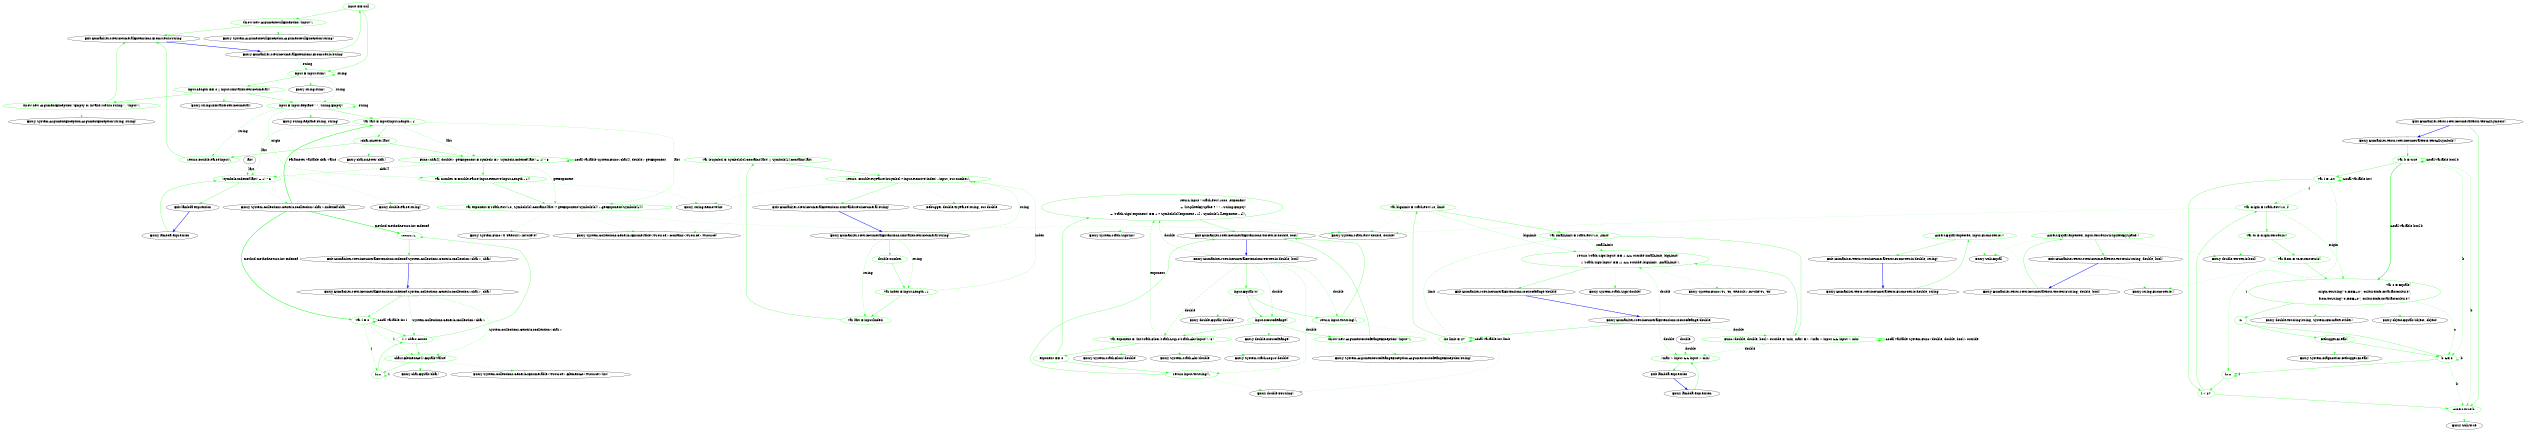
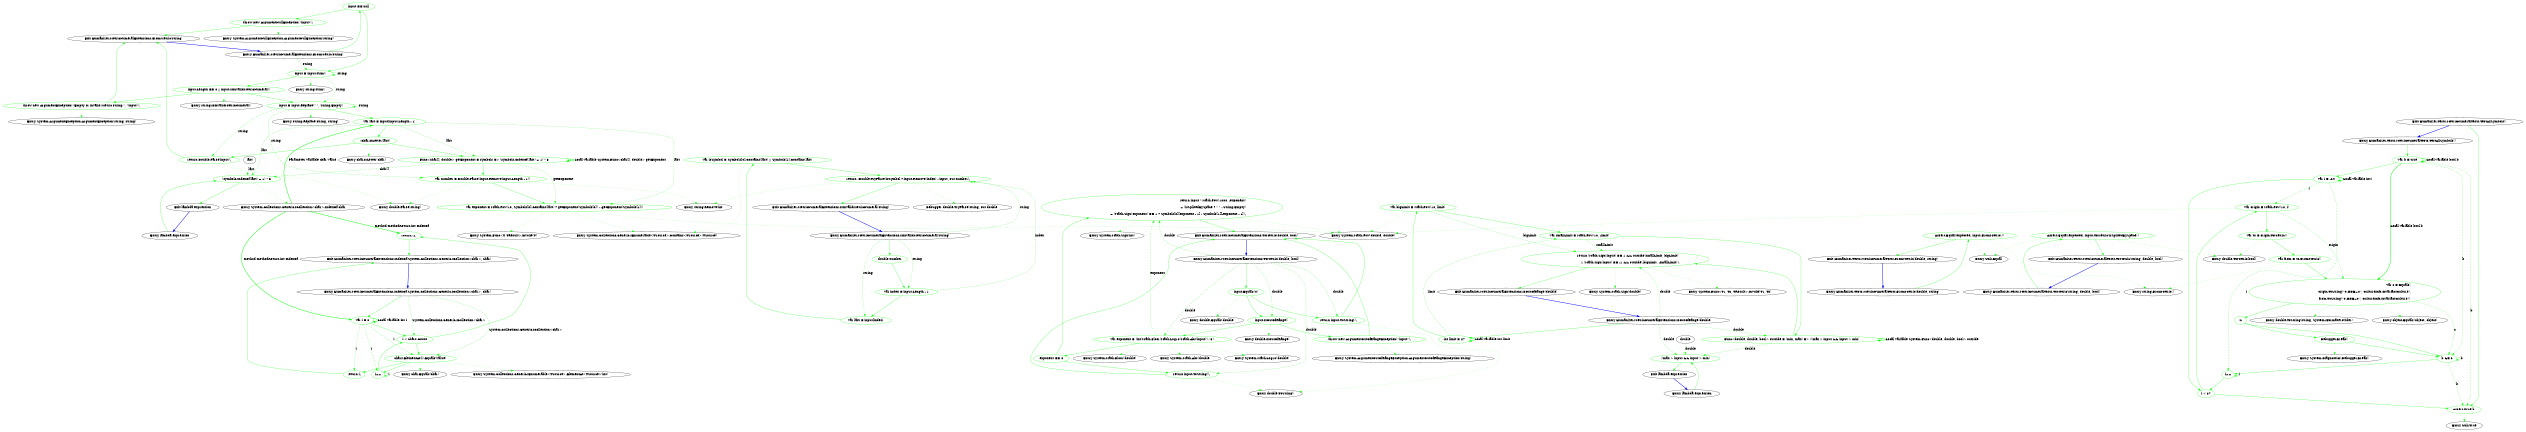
  digraph {
    node [cluster="Humanizer.MetricNumeralExtensions.FromMetric(string)" span="0-0"]
    edge [color=green style=solid]
    n1 [color=green community=0 label="input == null" span="82-82"]
    n2 [color=green community=0 label="throw new ArgumentNullException(''input'');" span="82-82"]
    n3 [color=green community=0 label="input = input.Trim()" span="83-83"]
    n4 [label="Exit Humanizer.MetricNumeralExtensions.FromMetric(string)" span="80-80"]
    n5 [cluster="System.ArgumentNullException.ArgumentNullException(string)" label="Entry System.ArgumentNullException.ArgumentNullException(string)"]
    n6 [color=green community=0 label="input.Length == 0 || input.IsInvalidMetricNumeral()" span="84-84"]
    n7 [cluster="string.Trim()" label="Entry string.Trim()"]
    n8 [color=green community=0 label="input = input.Replace('' '', String.Empty)" span="86-86"]
    n9 [label="Entry Humanizer.MetricNumeralExtensions.FromMetric(string)" span="80-80"]
    n10 [color=green community=0 label="throw new ArgumentException(''Empty or invalid Metric string.'', ''input'');" span="85-85"]
    n11 [cluster="string.IsInvalidMetricNumeral()" label="Entry string.IsInvalidMetricNumeral()" span="146-146"]
    n12 [color=green community=0 label="var last = input[input.Length - 1]" span="87-87"]
    n13 [cluster="string.Replace(string, string)" label="Entry string.Replace(string, string)"]
    n14 [color=green community=0 label="return Double.Parse(input);" span="88-88"]
    n15 [color=green community=0 label="var number = Double.Parse(input.Remove(input.Length - 1))" span="90-90"]
    n16 [cluster="System.ArgumentException.ArgumentException(string, string)" label="Entry System.ArgumentException.ArgumentException(string, string)"]
    n17 [color=green community=0 label="!Char.IsLetter(last)" span="88-88"]
    n18 [color=green community=0 label="Func<char[], double> getExponent = symbols => (symbols.IndexOf(last) + 1) * 3" span="89-89"]
    n19 [cluster="lambda expression" color=green community=0 label="(symbols.IndexOf(last) + 1) * 3" span="89-89"]
    n20 [color=green community=0 label="var exponent = Math.Pow(10, Symbols[0].Contains(last) ? getExponent(Symbols[0]) : -getExponent(Symbols[1]))" span="91-91"]
    n21 [cluster="double.Parse(string)" label="Entry double.Parse(string)"]
    n22 [cluster="string.Remove(int)" label="Entry string.Remove(int)"]
    n23 [cluster="char.IsLetter(char)" label="Entry char.IsLetter(char)"]
    n24 [cluster="System.Collections.Generic.ICollection<char>.IndexOf(char)" label="Entry System.Collections.Generic.ICollection<char>.IndexOf(char)" span="164-164"]
    n25 [cluster="lambda expression" label="Exit lambda expression" span="89-89"]
    n26 [cluster="System.Collections.Generic.IEnumerable<TSource>.Contains<TSource>(TSource)" label="Entry System.Collections.Generic.IEnumerable<TSource>.Contains<TSource>(TSource)"]
    n27 [cluster="System.Func<T, TResult>.Invoke(T)" label="Entry System.Func<T, TResult>.Invoke(T)"]
    n28 [cluster="System.Math.Pow(double, double)" label="Entry System.Math.Pow(double, double)"]
    n29 [cluster="Humanizer.MetricNumeralExtensions.IndexOf(System.Collections.Generic.ICollection<char>, char)" color=green community=0 label="var i = 0" span="166-166"]
    n30 [cluster="Humanizer.MetricNumeralExtensions.IndexOf(System.Collections.Generic.ICollection<char>, char)" color=green community=0 label="return -1;" span="169-169"]
    n31 [cluster="Humanizer.MetricNumeralExtensions.IndexOf(System.Collections.Generic.ICollection<char>, char)" color=green community=0 label="i < chars.Count" span="166-166"]
    n32 [cluster="Humanizer.MetricNumeralExtensions.IndexOf(System.Collections.Generic.ICollection<char>, char)" color=green community=0 label="chars.ElementAt(i).Equals(value)" span="167-167"]
+   n33 [cluster="Humanizer.MetricNumeralExtensions.IndexOf(System.Collections.Generic.ICollection<char>, char)" color=green community=0 label="return i;" span="168-168"]
    n34 [cluster="Humanizer.MetricNumeralExtensions.IndexOf(System.Collections.Generic.ICollection<char>, char)" color=green community=0 label="i++" span="166-166"]
    n35 [cluster="Humanizer.MetricNumeralExtensions.IndexOf(System.Collections.Generic.ICollection<char>, char)" label="Exit Humanizer.MetricNumeralExtensions.IndexOf(System.Collections.Generic.ICollection<char>, char)" span="164-164"]
    n36 [cluster="lambda expression" label="Entry lambda expression" span="89-89"]
    n37 [label=last cluster="" span=""]
    n38 [cluster="Humanizer.MetricNumeralExtensions.ToMetric(double, bool)" color=green community=0 label="input.Equals(0)" span="112-112"]
    n39 [cluster="Humanizer.MetricNumeralExtensions.ToMetric(double, bool)" color=green community=0 label="return input.ToString();" span="112-112"]
    n40 [cluster="Humanizer.MetricNumeralExtensions.ToMetric(double, bool)" color=green community=0 label="input.IsOutOfRange()" span="113-113"]
    n41 [cluster="double.Equals(double)" label="Entry double.Equals(double)"]
    n42 [cluster="Humanizer.MetricNumeralExtensions.ToMetric(double, bool)" label="Exit Humanizer.MetricNumeralExtensions.ToMetric(double, bool)" span="110-110"]
    n43 [cluster="double.ToString()" label="Entry double.ToString()"]
    n44 [cluster="Humanizer.MetricNumeralExtensions.ToMetric(double, bool)" color=green community=0 label="var exponent = (int)Math.Floor(Math.Log10(Math.Abs(input)) / 3)" span="114-114"]
    n45 [cluster="Humanizer.MetricNumeralExtensions.ToMetric(double, bool)" color=green community=0 label="throw new ArgumentOutOfRangeException(''input'');" span="113-113"]
    n46 [cluster="double.IsOutOfRange()" label="Entry double.IsOutOfRange()" span="126-126"]
    n47 [cluster="Humanizer.MetricNumeralExtensions.ToMetric(double, bool)" label="Entry Humanizer.MetricNumeralExtensions.ToMetric(double, bool)" span="110-110"]
    n48 [cluster="Humanizer.MetricNumeralExtensions.ToMetric(double, bool)" color=green community=0 label="return input * Math.Pow(1000, -exponent)\r\n                                + (isSplitedBySpace ? '' '' : String.Empty)\r\n                                + (Math.Sign(exponent) == 1 ? Symbols[0][exponent - 1] : Symbols[1][-exponent - 1]);" span="116-118"]
    n49 [cluster="Humanizer.MetricNumeralExtensions.ToMetric(double, bool)" color=green community=0 label="return input.ToString();" span="115-115"]
    n50 [cluster="Humanizer.MetricNumeralExtensions.ToMetric(double, bool)" color=green community=0 label="exponent == 0" span="115-115"]
    n51 [cluster="System.Math.Abs(double)" label="Entry System.Math.Abs(double)"]
    n52 [cluster="System.Math.Log10(double)" label="Entry System.Math.Log10(double)"]
    n53 [cluster="System.Math.Floor(double)" label="Entry System.Math.Floor(double)"]
    n54 [cluster="System.Math.Sign(int)" label="Entry System.Math.Sign(int)"]
    n55 [cluster="System.ArgumentOutOfRangeException.ArgumentOutOfRangeException(string)" label="Entry System.ArgumentOutOfRangeException.ArgumentOutOfRangeException(string)"]
    n56 [cluster="Humanizer.MetricNumeralExtensions.IsOutOfRange(double)" color=green community=0 label="int limit = 27" span="128-128"]
    n57 [cluster="Humanizer.MetricNumeralExtensions.IsOutOfRange(double)" color=green community=0 label="var bigLimit = Math.Pow(10, limit)" span="129-129"]
    n58 [cluster="Humanizer.MetricNumeralExtensions.IsOutOfRange(double)" color=green community=0 label="var smallLimit = Math.Pow(10, -limit)" span="130-130"]
    n59 [cluster="Humanizer.MetricNumeralExtensions.IsOutOfRange(double)" color=green community=0 label="return (Math.Sign(input) == 1 && outside(smallLimit, bigLimit))\r\n                               || (Math.Sign(input) == -1 && outside(-bigLimit, -smallLimit));" span="132-133"]
    n60 [cluster="Humanizer.MetricNumeralExtensions.IsOutOfRange(double)" color=green community=0 label="Func<double, double, bool> outside = (min, max) => !(max > input && input > min)" span="131-131"]
    n61 [cluster="Humanizer.MetricNumeralExtensions.IsOutOfRange(double)" label="Entry Humanizer.MetricNumeralExtensions.IsOutOfRange(double)" span="126-126"]
    n62 [cluster="lambda expression" color=green community=0 label="!(max > input && input > min)" span="131-131"]
    n63 [cluster="Humanizer.MetricNumeralExtensions.IsOutOfRange(double)" label="Exit Humanizer.MetricNumeralExtensions.IsOutOfRange(double)" span="126-126"]
    n64 [cluster="System.Math.Sign(double)" label="Entry System.Math.Sign(double)"]
    n65 [cluster="System.Func<T1, T2, TResult>.Invoke(T1, T2)" label="Entry System.Func<T1, T2, TResult>.Invoke(T1, T2)"]
    n66 [cluster="lambda expression" label="Exit lambda expression" span="131-131"]
    n67 [cluster="lambda expression" label="Entry lambda expression" span="131-131"]
    n68 [label=double cluster="" span=""]
    n69 [cluster="Humanizer.MetricNumeralExtensions.IsInvalidMetricNumeral(string)" color=green community=0 label="double number" span="148-148"]
    n70 [cluster="Humanizer.MetricNumeralExtensions.IsInvalidMetricNumeral(string)" color=green community=0 label="var index = input.Length - 1" span="149-149"]
    n71 [cluster="Humanizer.MetricNumeralExtensions.IsInvalidMetricNumeral(string)" color=green community=0 label="var last = input[index]" span="150-150"]
    n72 [cluster="Humanizer.MetricNumeralExtensions.IsInvalidMetricNumeral(string)" color=green community=0 label="return !Double.TryParse(isSymbol ? input.Remove(index) : input, out number);" span="152-152"]
    n73 [cluster="Humanizer.MetricNumeralExtensions.IsInvalidMetricNumeral(string)" label="Entry Humanizer.MetricNumeralExtensions.IsInvalidMetricNumeral(string)" span="146-146"]
    n74 [cluster="Humanizer.MetricNumeralExtensions.IsInvalidMetricNumeral(string)" color=green community=0 label="var isSymbol = Symbols[0].Contains(last) || Symbols[1].Contains(last)" span="151-151"]
    n75 [cluster="Humanizer.MetricNumeralExtensions.IsInvalidMetricNumeral(string)" label="Exit Humanizer.MetricNumeralExtensions.IsInvalidMetricNumeral(string)" span="146-146"]
    n76 [cluster="double.TryParse(string, out double)" label="Debugger double.TryParse(string, out double)"]
    n77 [cluster="System.Collections.Generic.IEnumerable<TSource>.ElementAt<TSource>(int)" label="Entry System.Collections.Generic.IEnumerable<TSource>.ElementAt<TSource>(int)"]
    n78 [cluster="char.Equals(char)" label="Entry char.Equals(char)"]
    n79 [cluster="Humanizer.MetricNumeralExtensions.IndexOf(System.Collections.Generic.ICollection<char>, char)" label="Entry Humanizer.MetricNumeralExtensions.IndexOf(System.Collections.Generic.ICollection<char>, char)" span="164-164"]
    n80 [cluster="System.Diagnostics.Debugger.Break()" file="MetricNumeralTests.cs" label="Entry System.Diagnostics.Debugger.Break()"]
    n81 [cluster="Humanizer.Tests.MetricNumeralTests.ToMetric(string, double, bool)" file="MetricNumeralTests.cs" label="Entry Humanizer.Tests.MetricNumeralTests.ToMetric(string, double, bool)" span="16-16"]
    n82 [cluster="Humanizer.Tests.MetricNumeralTests.ToMetric(string, double, bool)" color=green community=0 file="MetricNumeralTests.cs" label="Assert.Equal(expected, input.ToMetric(isSplitedBySpace))" span="18-18"]
    n83 [cluster="Humanizer.Tests.MetricNumeralTests.ToMetric(string, double, bool)" file="MetricNumeralTests.cs" label="Exit Humanizer.Tests.MetricNumeralTests.ToMetric(string, double, bool)" span="16-16"]
    n84 [cluster="Unk.Equal" file="MetricNumeralTests.cs" label="Entry Unk.Equal" span=""]
    n85 [cluster="double.ToMetric(bool)" file="MetricNumeralTests.cs" label="Entry double.ToMetric(bool)" span="110-110"]
    n86 [cluster="double.ToString(string, System.IFormatProvider)" file="MetricNumeralTests.cs" label="Entry double.ToString(string, System.IFormatProvider)"]
    n87 [cluster="string.FromMetric()" file="MetricNumeralTests.cs" label="Entry string.FromMetric()" span="80-80"]
    n88 [cluster="Unk.True" file="MetricNumeralTests.cs" label="Entry Unk.True" span=""]
    n89 [cluster="Humanizer.Tests.MetricNumeralTests.TestAllSymbols()" file="MetricNumeralTests.cs" label="Entry Humanizer.Tests.MetricNumeralTests.TestAllSymbols()" span="33-33"]
    n90 [cluster="Humanizer.Tests.MetricNumeralTests.TestAllSymbols()" color=green community=0 file="MetricNumeralTests.cs" label="var b = true" span="35-35"]
    n91 [cluster="Humanizer.Tests.MetricNumeralTests.TestAllSymbols()" color=green community=0 file="MetricNumeralTests.cs" label="var i = -24" span="36-36"]
    n92 [cluster="Humanizer.Tests.MetricNumeralTests.TestAllSymbols()" color=green community=0 file="MetricNumeralTests.cs" label="b &= c" span="48-48"]
    n93 [cluster="Humanizer.Tests.MetricNumeralTests.TestAllSymbols()" color=green community=0 file="MetricNumeralTests.cs" label="Assert.True(b)" span="50-50"]
    n94 [cluster="Humanizer.Tests.MetricNumeralTests.TestAllSymbols()" color=green community=0 file="MetricNumeralTests.cs" label="var c = Equals(\r\n                                        origin.ToString(''0.##E+0'', CultureInfo.InvariantCulture),\r\n                                        from.ToString(''0.##E+0'', CultureInfo.InvariantCulture))" span="42-44"]
    n95 [cluster="Humanizer.Tests.MetricNumeralTests.TestAllSymbols()" color=green community=0 file="MetricNumeralTests.cs" label="i < 27" span="36-36"]
    n96 [cluster="Humanizer.Tests.MetricNumeralTests.TestAllSymbols()" color=green community=0 file="MetricNumeralTests.cs" label="var origin = Math.Pow(10, i)" span="38-38"]
    n97 [cluster="Humanizer.Tests.MetricNumeralTests.TestAllSymbols()" color=green community=0 file="MetricNumeralTests.cs" label="i++" span="36-36"]
    n98 [cluster="Humanizer.Tests.MetricNumeralTests.TestAllSymbols()" color=green community=0 file="MetricNumeralTests.cs" label="!c" span="45-45"]
    n99 [cluster="object.Equals(object, object)" file="MetricNumeralTests.cs" label="Entry object.Equals(object, object)"]
    n100 [cluster="Humanizer.Tests.MetricNumeralTests.TestAllSymbols()" color=green community=0 file="MetricNumeralTests.cs" label="var to = origin.ToMetric()" span="39-39"]
    n101 [cluster="Humanizer.Tests.MetricNumeralTests.TestAllSymbols()" file="MetricNumeralTests.cs" label="Exit Humanizer.Tests.MetricNumeralTests.TestAllSymbols()" span="33-33"]
    n102 [cluster="Humanizer.Tests.MetricNumeralTests.TestAllSymbols()" color=green community=0 file="MetricNumeralTests.cs" label="Debugger.Break()" span="46-46"]
    n103 [cluster="Humanizer.Tests.MetricNumeralTests.TestAllSymbols()" color=green community=0 file="MetricNumeralTests.cs" label="var from = to.FromMetric()" span="40-40"]
    n104 [cluster="Humanizer.Tests.MetricNumeralTests.FromMetric(double, string)" file="MetricNumeralTests.cs" label="Entry Humanizer.Tests.MetricNumeralTests.FromMetric(double, string)" span="27-27"]
    n105 [cluster="Humanizer.Tests.MetricNumeralTests.FromMetric(double, string)" color=green community=0 file="MetricNumeralTests.cs" label="Assert.Equal(expected, input.FromMetric())" span="29-29"]
    n106 [cluster="Humanizer.Tests.MetricNumeralTests.FromMetric(double, string)" file="MetricNumeralTests.cs" label="Exit Humanizer.Tests.MetricNumeralTests.FromMetric(double, string)" span="27-27"]
    n1 -> n2
    n1 -> n3
    n2 -> n4
    n2 -> n5 [style=dotted]
    n3 -> n3 [label=string style=dashed]
    n3 -> n6
    n3 -> n7 [style=dotted]
    n3 -> n8 [label=string style=dashed]
    n4 -> n9 [color=blue style=bold]
    n6 -> n8
    n6 -> n10
    n6 -> n11 [style=dotted]
    n8 -> n8 [label=string style=dashed]
    n8 -> n12
    n8 -> n13 [style=dotted]
    n8 -> n14 [label=string style=dashed]
-   n8 -> n15 [label=origin style=dashed]
+   n8 -> n15 [label=string style=dashed]
    n9 -> n1
    n9 -> n3 [label=string style=dashed]
    n10 -> n4
    n10 -> n16 [style=dotted]
    n12 -> n17
    n12 -> n18 [label=last style=dashed]
    n12 -> n19 [label=last style=dashed]
    n12 -> n20 [label=last style=dashed]
    n14 -> n4
    n14 -> n21 [style=dotted]
    n15 -> n20
+   n15 -> n21 [style=dotted]
    n15 -> n22 [style=dotted]
    n17 -> n14
    n17 -> n18
    n17 -> n23 [style=dotted]
    n18 -> n15
    n18 -> n18 [label="Local variable System.Func<char[], double> getExponent" style=bold]
    n18 -> n19 [label="char[]" style=dashed]
    n18 -> n20 [label=getExponent style=dashed]
    n19 -> n24 [style=dotted]
    n19 -> n25
    n20 -> n26 [style=dotted]
    n20 -> n27 [style=dotted]
    n20 -> n28 [style=dotted]
    n24 -> n12 [label="Parameter variable char value" style=bold]
    n24 -> n29 [label="method methodReturn int IndexOf" style=bold]
    n24 -> n30 [label="method methodReturn int IndexOf" style=bold]
    n25 -> n36 [color=blue style=bold]
    n29 -> n29 [label="Local variable int i" style=bold]
    n29 -> n31
    n29 -> n32 [label=i style=dashed]
+   n29 -> n33 [label=i style=dashed]
    n29 -> n34 [label=i style=dashed]
    n30 -> n35
    n31 -> n30
    n31 -> n32
+   n32 -> n33
    n32 -> n34
    n32 -> n77 [style=dotted]
    n32 -> n78 [style=dotted]
+   n33 -> n35
    n34 -> n31
    n34 -> n34 [label=i style=dashed]
    n35 -> n79 [color=blue style=bold]
    n36 -> n19
    n37 -> n19 [label=last style=dashed]
    n38 -> n39
    n38 -> n40
    n38 -> n41 [style=dotted]
    n39 -> n42
    n39 -> n43 [style=dotted]
    n40 -> n44
    n40 -> n45
    n40 -> n46 [style=dotted]
    n42 -> n47 [color=blue style=bold]
    n44 -> n48 [label=exponent style=dashed]
    n44 -> n50
    n44 -> n51 [style=dotted]
    n44 -> n52 [style=dotted]
    n44 -> n53 [style=dotted]
    n45 -> n42
    n45 -> n55 [style=dotted]
    n47 -> n38
    n47 -> n39 [label=double style=dashed]
    n47 -> n40 [label=double style=dashed]
    n47 -> n44 [label=double style=dashed]
    n47 -> n48 [label=double style=dashed]
    n47 -> n49 [label=double style=dashed]
    n48 -> n28 [style=dotted]
    n48 -> n42
    n48 -> n54 [style=dotted]
    n49 -> n42
    n49 -> n43 [style=dotted]
    n50 -> n48
    n50 -> n49
    n56 -> n56 [label="Local variable int limit" style=bold]
    n56 -> n57
    n56 -> n58 [label=limit style=dashed]
    n57 -> n28 [style=dotted]
    n57 -> n58
    n57 -> n59 [label=bigLimit style=dashed]
    n58 -> n59 [label=smallLimit style=dashed]
    n58 -> n60
    n59 -> n63
    n59 -> n64 [style=dotted]
    n59 -> n65 [style=dotted]
    n60 -> n59
    n60 -> n60 [label="Local variable System.Func<double, double, bool> outside" style=bold]
    n60 -> n62 [label=double style=dashed]
    n61 -> n56
    n61 -> n59 [label=double style=dashed]
    n61 -> n60 [label=double style=dashed]
    n61 -> n62 [label=double style=dashed]
    n62 -> n66
    n63 -> n61 [color=blue style=bold]
    n66 -> n67 [color=blue style=bold]
    n67 -> n62
    n68 -> n62 [label=double style=dashed]
    n69 -> n70
    n70 -> n71
    n70 -> n72 [label=index style=dashed]
    n71 -> n74
    n72 -> n22 [style=dotted]
    n72 -> n75
    n72 -> n76 [style=dotted]
    n73 -> n69
    n73 -> n70 [label=string style=dashed]
    n73 -> n71 [label=string style=dashed]
    n73 -> n72 [label=string style=dashed]
    n74 -> n26 [style=dotted]
    n74 -> n72
    n75 -> n73 [color=blue style=bold]
    n79 -> n29
    n79 -> n31 [label="System.Collections.Generic.ICollection<char>" style=dashed]
    n79 -> n32 [label="System.Collections.Generic.ICollection<char>" style=dashed]
    n81 -> n82
    n82 -> n83
    n82 -> n84 [style=dotted]
    n82 -> n85 [style=dotted]
    n83 -> n81 [color=blue style=bold]
    n89 -> n90
    n90 -> n90 [label="Local variable bool b" style=bold]
    n90 -> n91
    n90 -> n92 [label=b style=dashed]
    n90 -> n93 [label=b style=dashed]
    n90 -> n94 [label="Local variable bool b" style=bold]
    n91 -> n91 [label="Local variable int i" style=bold]
    n91 -> n95
    n91 -> n96 [label=i style=dashed]
    n91 -> n97 [label=i style=dashed]
    n92 -> n92 [label=b style=dashed]
    n92 -> n93 [label=b style=dashed]
    n92 -> n97
    n93 -> n88 [style=dotted]
    n94 -> n86 [style=dotted]
    n94 -> n92 [label=c style=dashed]
    n94 -> n98
    n94 -> n99 [style=dotted]
    n95 -> n93
    n95 -> n96
    n96 -> n28 [style=dotted]
    n96 -> n94 [label=origin style=dashed]
    n96 -> n100
    n97 -> n95
    n97 -> n97 [label=i style=dashed]
    n98 -> n92
    n98 -> n102
    n100 -> n85 [style=dotted]
    n100 -> n103
    n101 -> n89 [color=blue style=bold]
    n101 -> n93
    n102 -> n80 [style=dotted]
    n102 -> n92
    n103 -> n87 [style=dotted]
    n103 -> n94
    n104 -> n105
    n105 -> n84 [style=dotted]
    n105 -> n87 [style=dotted]
    n105 -> n106
    n106 -> n104 [color=blue style=bold]
  }
